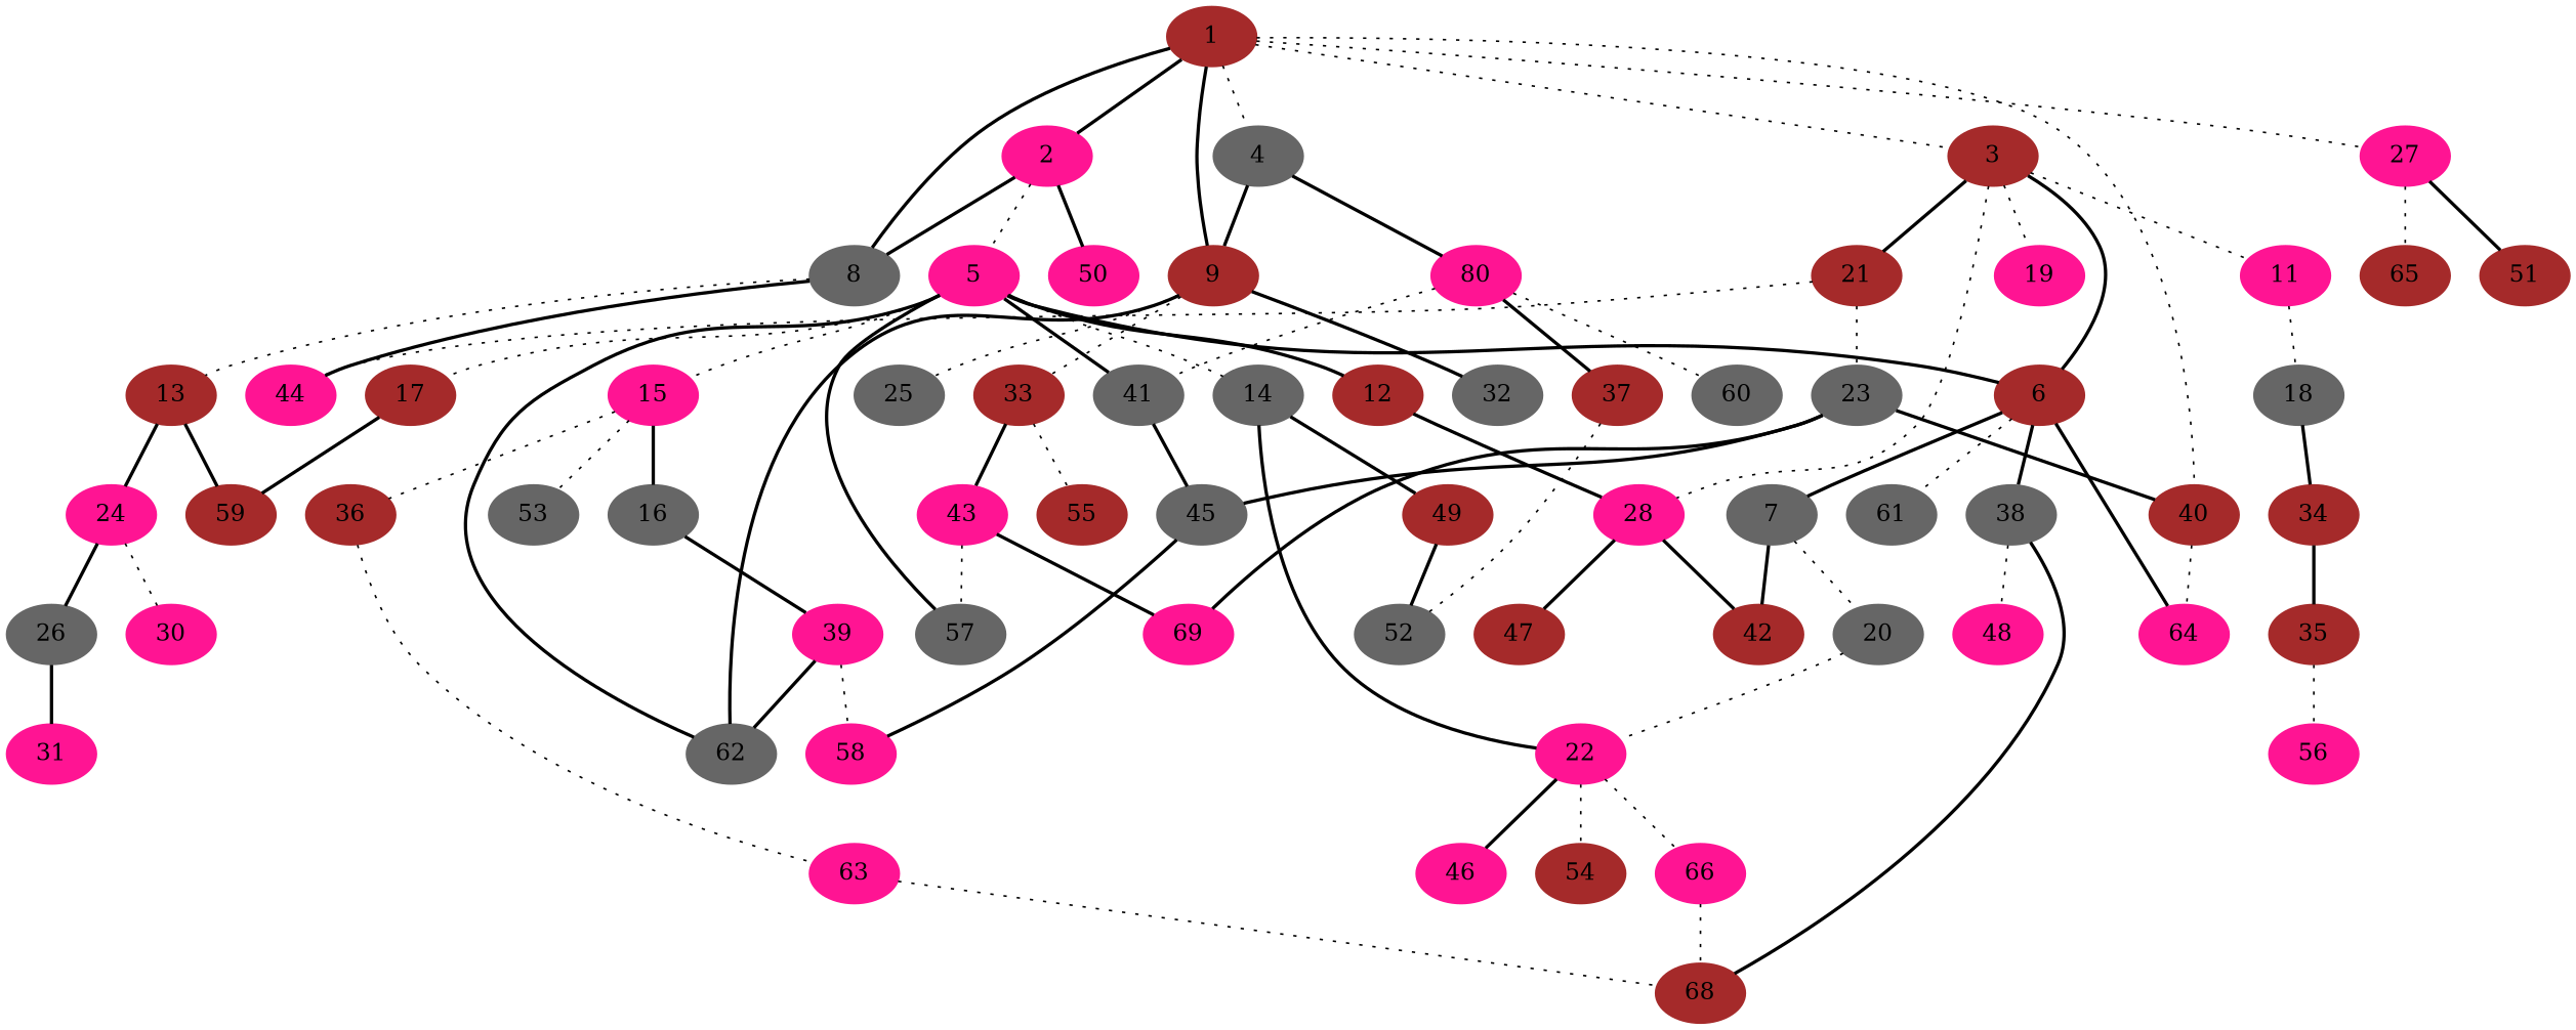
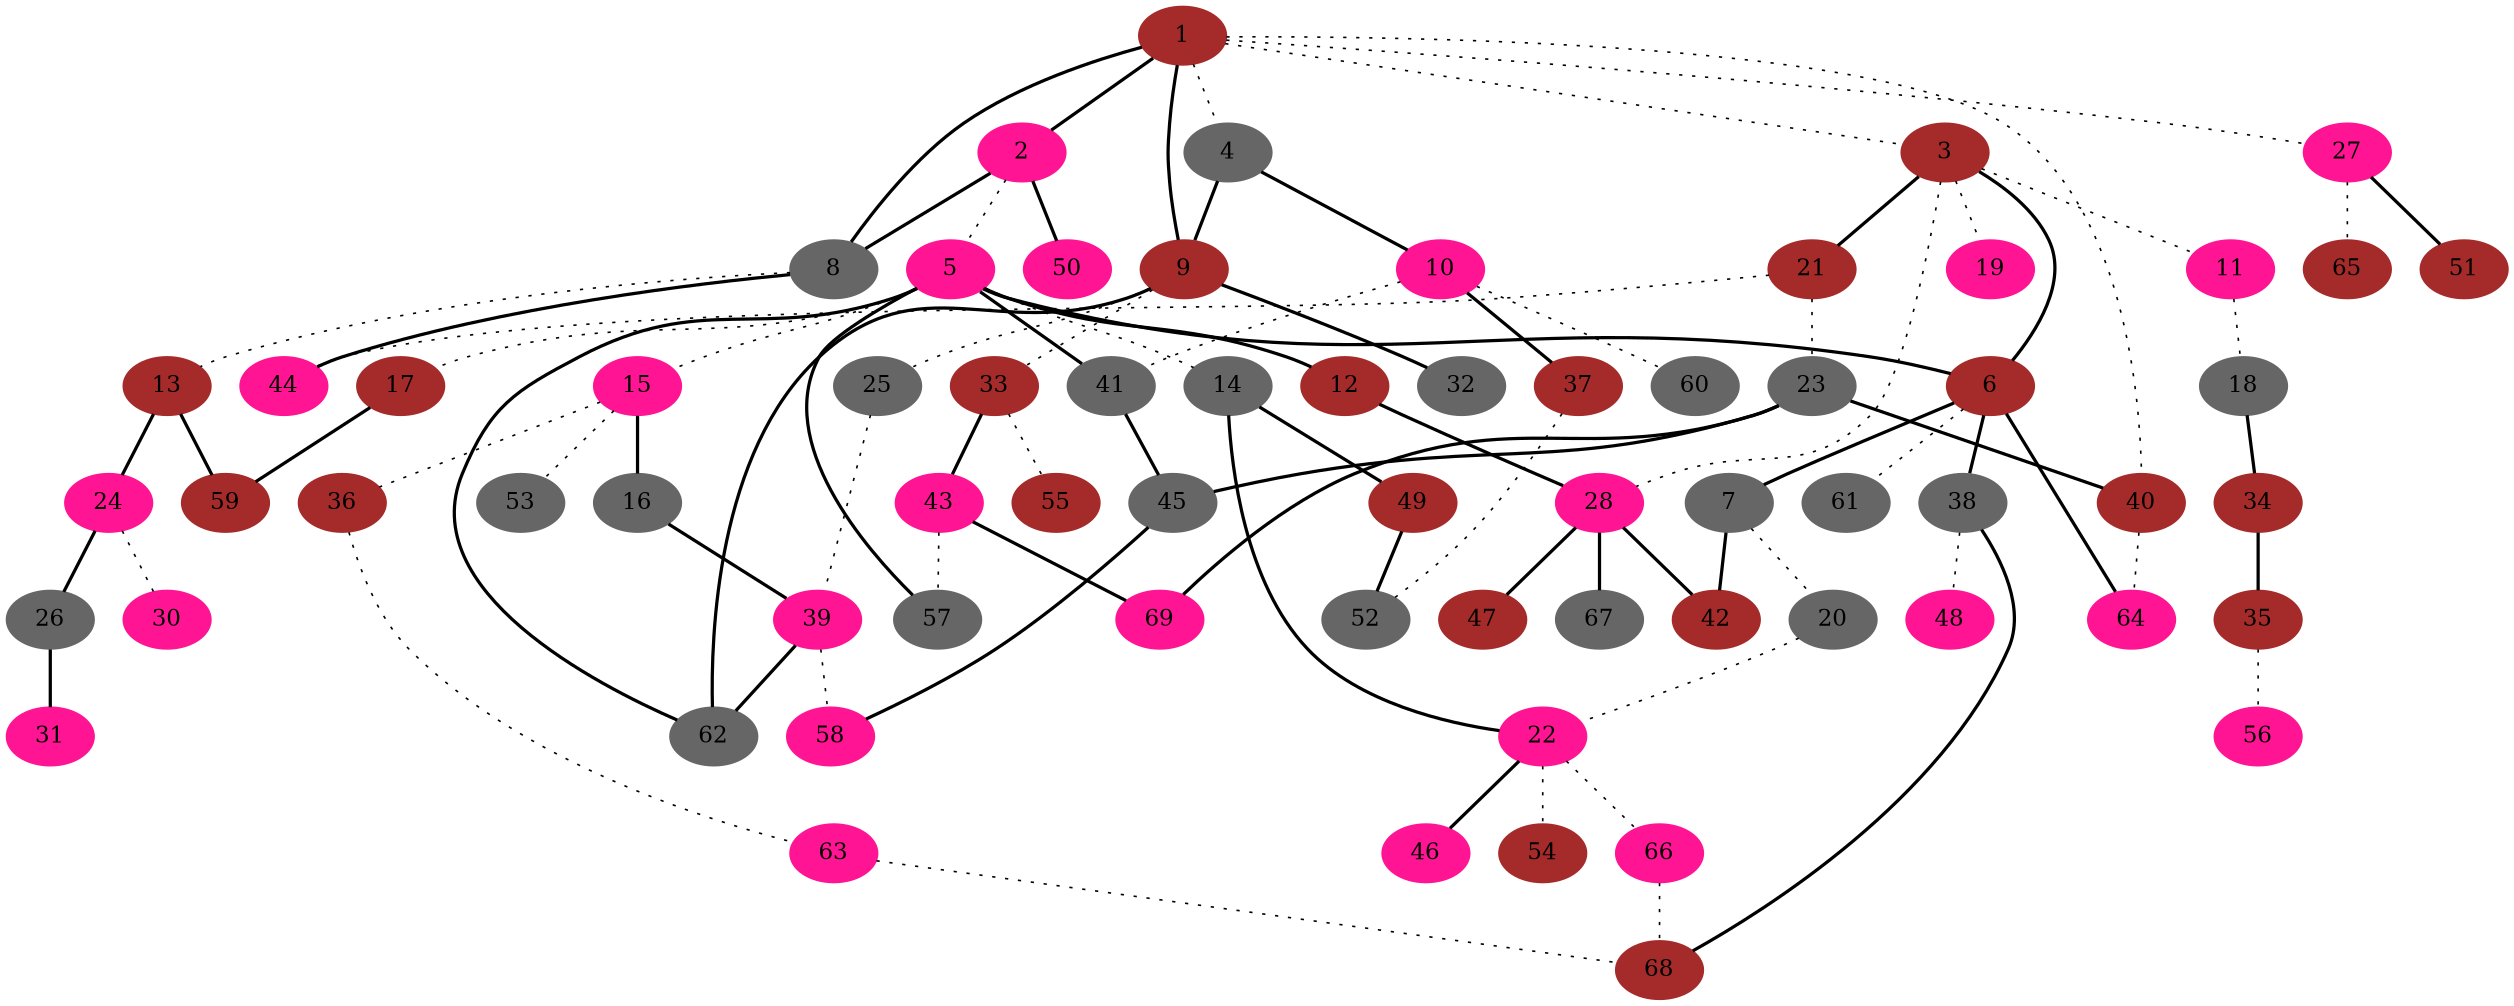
  graph {
    node [color=deeppink style=filled]
    edge [style=bold weight=1.0]
    1 [color=brown]
    2
    3 [color=brown]
    4 [color=gray40]
    8 [color=gray40]
    9 [color=brown]
    27
    40 [color=brown]
    5
    50
    6 [color=brown]
    11
    19
    21 [color=brown]
    28
-   10 [label=80]
+   10
    13 [color=brown]
    44
    62 [color=gray40]
    25 [color=gray40]
    32 [color=gray40]
    33 [color=brown]
    51 [color=brown]
    65 [color=brown]
    64
    12 [color=brown]
    14 [color=gray40]
    15
    17 [color=brown]
    41 [color=gray40]
    57 [color=gray40]
    7 [color=gray40]
    38 [color=gray40]
    61 [color=gray40]
    18 [color=gray40]
    23 [color=gray40]
    42 [color=brown]
    47 [color=brown]
+   67 [color=gray40]
    37 [color=brown]
    60 [color=gray40]
    22
    49 [color=brown]
    16 [color=gray40]
    36 [color=brown]
    53 [color=gray40]
    59 [color=brown]
    45 [color=gray40]
    20 [color=gray40]
    48
    68 [color=brown]
    24
    39
    43
    55 [color=brown]
    52 [color=gray40]
    34 [color=brown]
    26 [color=gray40]
    30
    46
    54 [color=brown]
    66
    63
    58
    35 [color=brown]
    69
    31
    56
    1 -- 2
    1 -- 3 [style=dotted]
    1 -- 4 [style=dotted]
    1 -- 8 [weight=2.0]
    1 -- 9
    1 -- 27 [style=dotted]
    1 -- 40 [style=dotted]
    2 -- 8
    2 -- 5 [style=dotted]
    2 -- 50
    3 -- 6
    3 -- 11 [style=dotted]
    3 -- 19 [style=dotted]
    3 -- 21
    3 -- 28 [style=dotted]
    4 -- 9 [weight=2.0]
    4 -- 10
    8 -- 13 [style=dotted]
    8 -- 44
    9 -- 62
    9 -- 25 [style=dotted]
    9 -- 32
    9 -- 33 [style=dotted]
    27 -- 51
    27 -- 65 [style=dotted]
    40 -- 64 [style=dotted]
    5 -- 6
    5 -- 62
    5 -- 12
    5 -- 14 [style=dotted]
    5 -- 15 [style=dotted]
    5 -- 17 [style=dotted]
    5 -- 41
    5 -- 57
    6 -- 64
    6 -- 7
    6 -- 38
    6 -- 61 [style=dotted]
    11 -- 18 [style=dotted]
    21 -- 44 [style=dotted]
    21 -- 23 [style=dotted]
    28 -- 42
    28 -- 47
+   28 -- 67
    10 -- 41 [style=dotted]
    10 -- 37
    10 -- 60 [style=dotted]
    13 -- 59
    13 -- 24
+   25 -- 39 [style=dotted]
    33 -- 43
    33 -- 55 [style=dotted]
    12 -- 28
    14 -- 22
    14 -- 49
    15 -- 16
    15 -- 36 [style=dotted]
    15 -- 53 [style=dotted]
    17 -- 59
    41 -- 45
    7 -- 42
    7 -- 20 [style=dotted]
    38 -- 48 [style=dotted]
    38 -- 68
    18 -- 34
    23 -- 40
    23 -- 45
    23 -- 69
    37 -- 52 [style=dotted]
    22 -- 46
    22 -- 54 [style=dotted]
    22 -- 66 [style=dotted]
    49 -- 52
    16 -- 39 [weight=2.0]
    36 -- 63 [style=dotted]
    45 -- 58
    20 -- 22 [style=dotted]
    24 -- 26
    24 -- 30 [style=dotted]
    39 -- 62
    39 -- 58 [style=dotted weight=2.0]
    43 -- 57 [style=dotted]
    43 -- 69
    34 -- 35
    26 -- 31
    66 -- 68 [style=dotted]
    63 -- 68 [style=dotted]
    35 -- 56 [style=dotted]
  }
